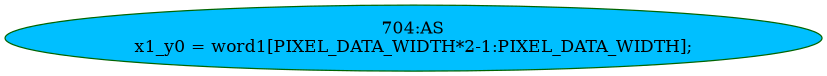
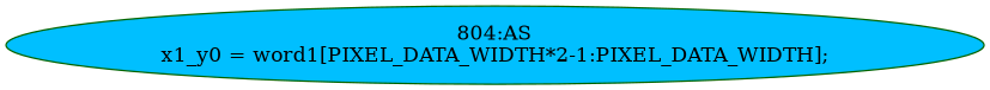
  strict digraph {
-   n1 [ast="<pyverilog.vparser.ast.Assign object at 0x7f90abda4210>" def_var="['x1_y0']" fillcolor=deepskyblue label="704:AS\nx1_y0 = word1[PIXEL_DATA_WIDTH*2-1:PIXEL_DATA_WIDTH];" statements="[]" style=filled typ=Assign use_var="['word1', 'PIXEL_DATA_WIDTH']" color=darkgreen]
+   n1 [ast="<pyverilog.vparser.ast.Assign object at 0x7f90abda4210>" def_var="['x1_y0']" fillcolor=deepskyblue label="804:AS\nx1_y0 = word1[PIXEL_DATA_WIDTH*2-1:PIXEL_DATA_WIDTH];" statements="[]" style=filled typ=Assign use_var="['word1', 'PIXEL_DATA_WIDTH']" color=darkgreen]
  }
